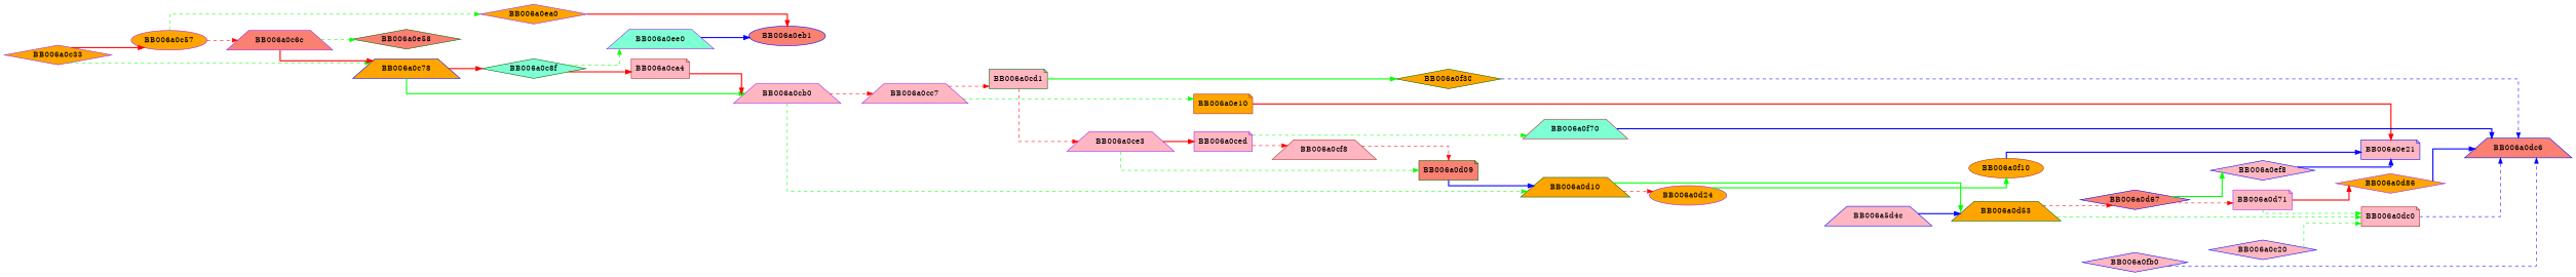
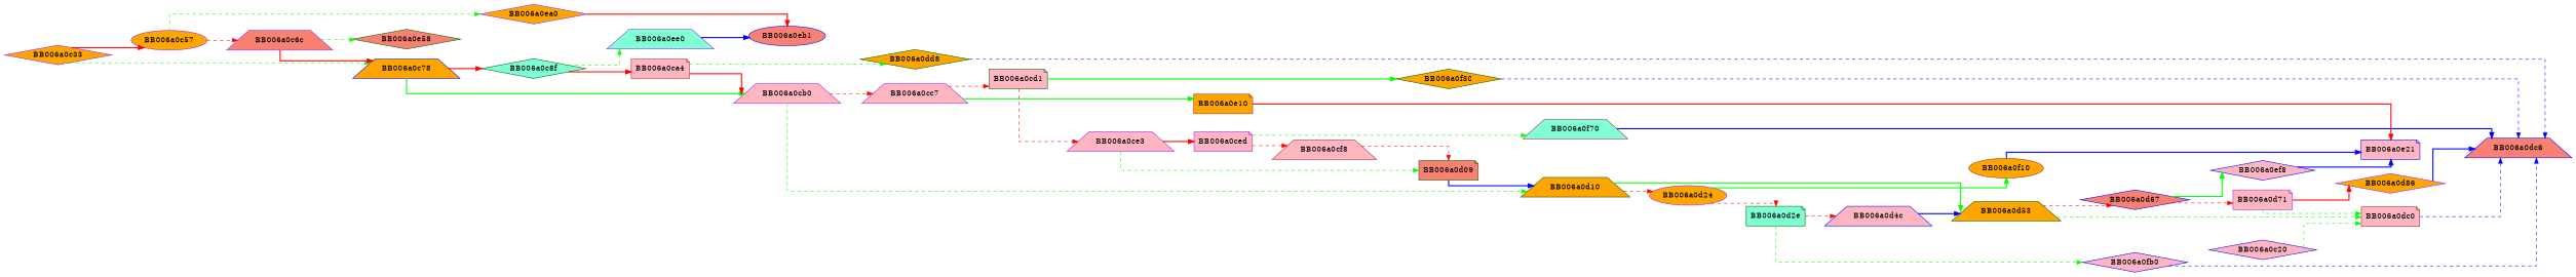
  digraph {
    rankdir=LR
    splines=ortho
    node [color=purple fillcolor=lightpink shape=trapezium style=filled]
    edge [color=red style=dashed]
    BB006a0c20 [color=blue shape=diamond]
    BB006a0dc0 [color=brown shape=note]
    BB006a0dc6 [color=blue fillcolor=salmon]
    BB006a0c33 [fillcolor=orange shape=diamond]
    BB006a0c78 [color=blue fillcolor=orange]
    BB006a0c57 [fillcolor=orange shape=ellipse]
    BB006a0cb0
    BB006a0c8f [color=darkgreen fillcolor=aquamarine shape=diamond]
    BB006a0ea0 [fillcolor=orange shape=diamond]
    BB006a0c6c [fillcolor=salmon]
    BB006a0d10 [color=darkgreen fillcolor=orange]
    BB006a0cc7
    BB006a0ee0 [fillcolor=aquamarine]
    BB006a0ca4 [color=brown shape=note]
    BB006a0eb1 [color=blue fillcolor=salmon shape=ellipse]
    BB006a0e58 [color=darkgreen fillcolor=salmon shape=diamond]
    BB006a0d53 [color=darkgreen fillcolor=orange]
    BB006a0d24 [fillcolor=orange shape=ellipse]
    BB006a0e10 [color=brown fillcolor=orange shape=note]
    BB006a0cd1 [color=darkgreen shape=note]
+   BB006a0dd8 [color=darkgreen fillcolor=orange shape=diamond]
    BB006a0d67 [color=blue fillcolor=salmon shape=diamond]
    BB006a0f10 [color=brown fillcolor=orange shape=ellipse]
+   BB006a0d2e [color=darkgreen fillcolor=aquamarine shape=note]
    BB006a0e21 [color=blue shape=note]
    BB006a0f30 [color=darkgreen fillcolor=orange shape=diamond]
    BB006a0ce3
    BB006a0d09 [color=darkgreen fillcolor=salmon shape=note]
    BB006a0ced [shape=note]
    BB006a0f70 [color=brown fillcolor=aquamarine]
    BB006a0cf8 [color=brown]
    BB006a0ef8 [color=blue shape=diamond]
    BB006a0d71 [shape=note]
    BB006a0fb0 [color=blue shape=diamond]
-   BB006a0d4c [color=blue label=BB006a5d4c]
+   BB006a0d4c [color=blue]
    BB006a0d86 [fillcolor=orange shape=diamond]
    BB006a0c20 -> BB006a0dc0 [color=green]
    BB006a0dc0 -> BB006a0dc6 [color=blue]
    BB006a0c33 -> BB006a0c78 [color=green]
    BB006a0c33 -> BB006a0c57 [style=bold]
    BB006a0c78 -> BB006a0cb0 [color=green style=bold]
    BB006a0c78 -> BB006a0c8f [style=bold]
    BB006a0c57 -> BB006a0ea0 [color=green]
    BB006a0c57 -> BB006a0c6c
    BB006a0cb0 -> BB006a0d10 [color=green]
    BB006a0cb0 -> BB006a0cc7
    BB006a0c8f -> BB006a0ee0 [color=green]
    BB006a0c8f -> BB006a0ca4 [style=bold]
    BB006a0ea0 -> BB006a0eb1 [style=bold]
    BB006a0c6c -> BB006a0c78 [style=bold]
    BB006a0c6c -> BB006a0e58 [color=green]
    BB006a0d10 -> BB006a0d53 [color=green style=bold]
    BB006a0d10 -> BB006a0d24
-   BB006a0cc7 -> BB006a0e10 [color=green]
+   BB006a0cc7 -> BB006a0e10 [color=green style=bold]
    BB006a0cc7 -> BB006a0cd1
    BB006a0ee0 -> BB006a0eb1 [color=blue style=bold]
    BB006a0ca4 -> BB006a0cb0 [style=bold]
+   BB006a0ca4 -> BB006a0dd8 [color=green]
    BB006a0d53 -> BB006a0dc0 [color=green]
    BB006a0d53 -> BB006a0d67
    BB006a0d24 -> BB006a0f10 [color=green style=bold]
+   BB006a0d24 -> BB006a0d2e
    BB006a0e10 -> BB006a0e21 [style=bold]
    BB006a0cd1 -> BB006a0f30 [color=green style=bold]
    BB006a0cd1 -> BB006a0ce3
+   BB006a0dd8 -> BB006a0dc6 [color=blue]
    BB006a0d67 -> BB006a0ef8 [color=green style=bold]
    BB006a0d67 -> BB006a0d71
    BB006a0f10 -> BB006a0e21 [color=blue style=bold]
+   BB006a0d2e -> BB006a0fb0 [color=green]
+   BB006a0d2e -> BB006a0d4c
    BB006a0f30 -> BB006a0dc6 [color=blue]
    BB006a0ce3 -> BB006a0d09 [color=green]
    BB006a0ce3 -> BB006a0ced [style=bold]
    BB006a0d09 -> BB006a0d10 [color=blue style=bold]
    BB006a0ced -> BB006a0f70 [color=green]
    BB006a0ced -> BB006a0cf8
    BB006a0f70 -> BB006a0dc6 [color=blue style=bold]
    BB006a0cf8 -> BB006a0d09
    BB006a0ef8 -> BB006a0e21 [color=blue style=bold]
    BB006a0d71 -> BB006a0dc0 [color=green]
    BB006a0d71 -> BB006a0d86 [style=bold]
    BB006a0fb0 -> BB006a0dc6 [color=blue]
    BB006a0d4c -> BB006a0d53 [color=blue style=bold]
    BB006a0d86 -> BB006a0dc6 [color=blue style=bold]
  }
